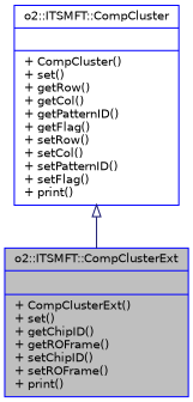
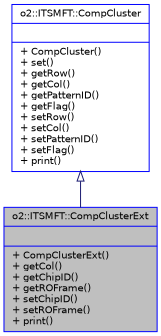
  digraph {
    node [color=blue fontname=Helvetica fontsize=10 shape=record]
-   n1 [fillcolor=grey75 fontcolor=black height=0.2 label="{o2::ITSMFT::CompClusterExt\n||+ CompClusterExt()\l+ set()\l+ getChipID()\l+ getROFrame()\l+ setChipID()\l+ setROFrame()\l+ print()\l}" style=filled width=0.4]
+   n1 [fillcolor=grey75 fontcolor=black height=0.2 label="{o2::ITSMFT::CompClusterExt\n||+ CompClusterExt()\l+ getCol()\l+ getChipID()\l+ getROFrame()\l+ setChipID()\l+ setROFrame()\l+ print()\l}" style=filled width=0.4]
    n2 [height=0.2 label="{o2::ITSMFT::CompCluster\n||+ CompCluster()\l+ set()\l+ getRow()\l+ getCol()\l+ getPatternID()\l+ getFlag()\l+ setRow()\l+ setCol()\l+ setPatternID()\l+ setFlag()\l+ print()\l}" width=0.4]
    n2 -> n1 [arrowtail=onormal color=midnightblue dir=back fontname=Helvetica fontsize=10 labelfontname=Helvetica labelfontsize=10 style=solid]
  }
